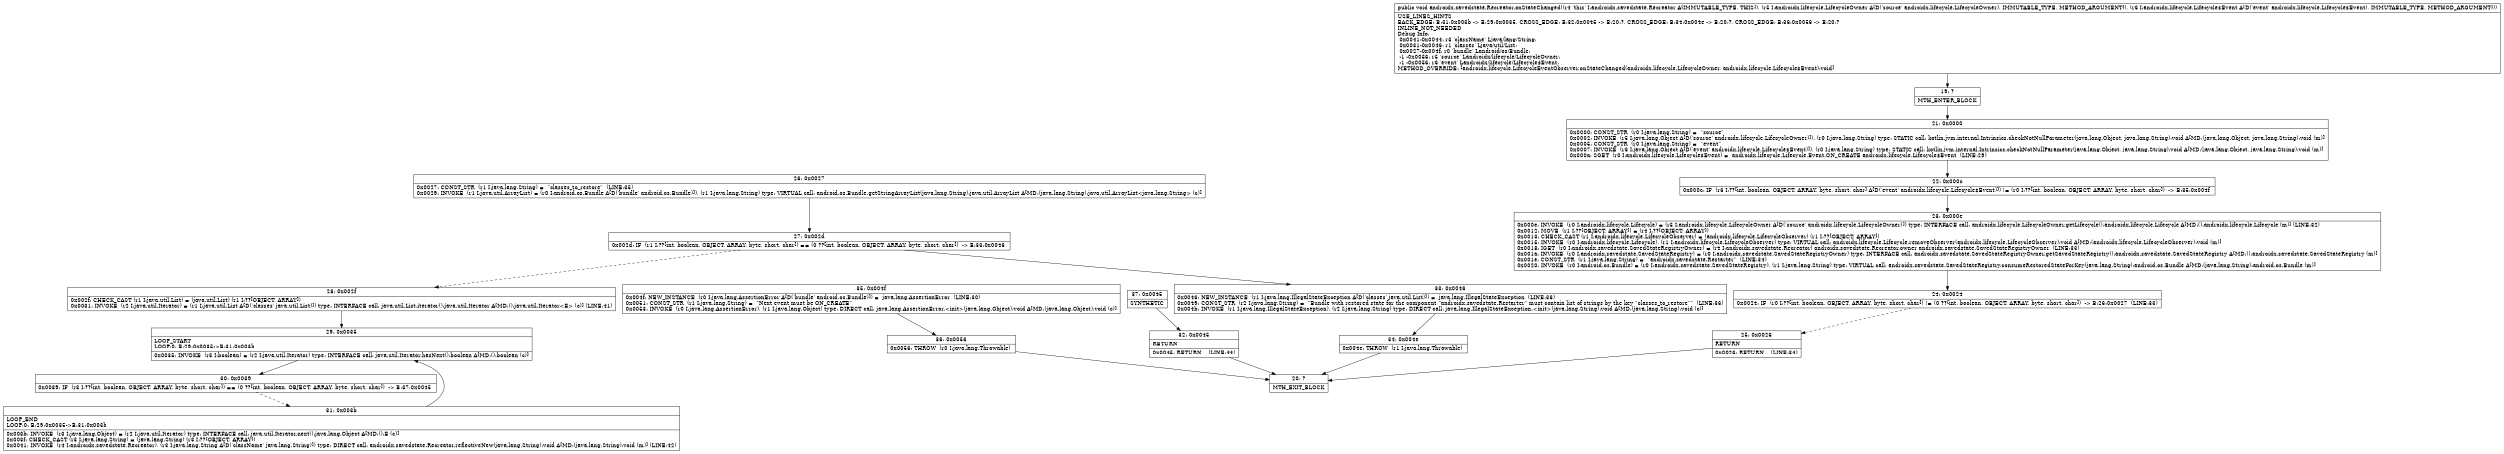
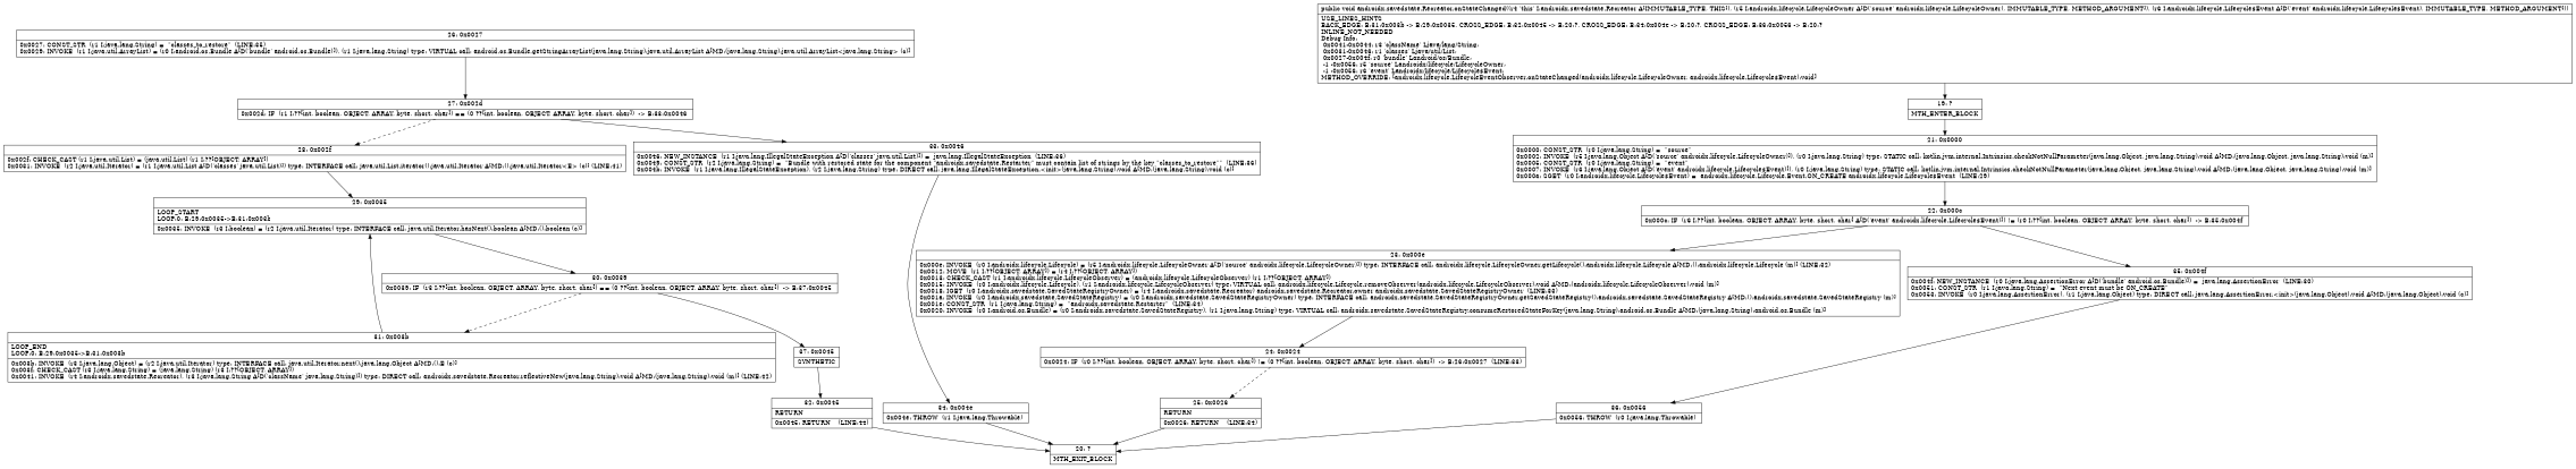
  digraph {
    node [shape=record]
    n1 [label="{19\:\ ?|MTH_ENTER_BLOCK\l}"]
    n2 [label="{21\:\ 0x0000|0x0000: CONST_STR  (r0 I:java.lang.String) =  \"source\" \l0x0002: INVOKE  (r5 I:java.lang.Object A[D('source' androidx.lifecycle.LifecycleOwner)]), (r0 I:java.lang.String) type: STATIC call: kotlin.jvm.internal.Intrinsics.checkNotNullParameter(java.lang.Object, java.lang.String):void A[MD:(java.lang.Object, java.lang.String):void (m)]\l0x0005: CONST_STR  (r0 I:java.lang.String) =  \"event\" \l0x0007: INVOKE  (r6 I:java.lang.Object A[D('event' androidx.lifecycle.Lifecycle$Event)]), (r0 I:java.lang.String) type: STATIC call: kotlin.jvm.internal.Intrinsics.checkNotNullParameter(java.lang.Object, java.lang.String):void A[MD:(java.lang.Object, java.lang.String):void (m)]\l0x000a: SGET  (r0 I:androidx.lifecycle.Lifecycle$Event) =  androidx.lifecycle.Lifecycle.Event.ON_CREATE androidx.lifecycle.Lifecycle$Event  (LINE:29)\l}"]
    n3 [label="{22\:\ 0x000c|0x000c: IF  (r6 I:??[int, boolean, OBJECT, ARRAY, byte, short, char] A[D('event' androidx.lifecycle.Lifecycle$Event)]) != (r0 I:??[int, boolean, OBJECT, ARRAY, byte, short, char])  \-\> B:35:0x004f \l}"]
    n4 [label="{23\:\ 0x000e|0x000e: INVOKE  (r0 I:androidx.lifecycle.Lifecycle) = (r5 I:androidx.lifecycle.LifecycleOwner A[D('source' androidx.lifecycle.LifecycleOwner)]) type: INTERFACE call: androidx.lifecycle.LifecycleOwner.getLifecycle():androidx.lifecycle.Lifecycle A[MD:():androidx.lifecycle.Lifecycle (m)] (LINE:32)\l0x0012: MOVE  (r1 I:??[OBJECT, ARRAY]) = (r4 I:??[OBJECT, ARRAY]) \l0x0013: CHECK_CAST (r1 I:androidx.lifecycle.LifecycleObserver) = (androidx.lifecycle.LifecycleObserver) (r1 I:??[OBJECT, ARRAY]) \l0x0015: INVOKE  (r0 I:androidx.lifecycle.Lifecycle), (r1 I:androidx.lifecycle.LifecycleObserver) type: VIRTUAL call: androidx.lifecycle.Lifecycle.removeObserver(androidx.lifecycle.LifecycleObserver):void A[MD:(androidx.lifecycle.LifecycleObserver):void (m)]\l0x0018: IGET  (r0 I:androidx.savedstate.SavedStateRegistryOwner) = (r4 I:androidx.savedstate.Recreator) androidx.savedstate.Recreator.owner androidx.savedstate.SavedStateRegistryOwner  (LINE:33)\l0x001a: INVOKE  (r0 I:androidx.savedstate.SavedStateRegistry) = (r0 I:androidx.savedstate.SavedStateRegistryOwner) type: INTERFACE call: androidx.savedstate.SavedStateRegistryOwner.getSavedStateRegistry():androidx.savedstate.SavedStateRegistry A[MD:():androidx.savedstate.SavedStateRegistry (m)]\l0x001e: CONST_STR  (r1 I:java.lang.String) =  \"androidx.savedstate.Restarter\"  (LINE:34)\l0x0020: INVOKE  (r0 I:android.os.Bundle) = (r0 I:androidx.savedstate.SavedStateRegistry), (r1 I:java.lang.String) type: VIRTUAL call: androidx.savedstate.SavedStateRegistry.consumeRestoredStateForKey(java.lang.String):android.os.Bundle A[MD:(java.lang.String):android.os.Bundle (m)]\l}"]
    n5 [label="{35\:\ 0x004f|0x004f: NEW_INSTANCE  (r0 I:java.lang.AssertionError A[D('bundle' android.os.Bundle)]) =  java.lang.AssertionError  (LINE:30)\l0x0051: CONST_STR  (r1 I:java.lang.String) =  \"Next event must be ON_CREATE\" \l0x0053: INVOKE  (r0 I:java.lang.AssertionError), (r1 I:java.lang.Object) type: DIRECT call: java.lang.AssertionError.\<init\>(java.lang.Object):void A[MD:(java.lang.Object):void (c)]\l}"]
    n6 [label="{24\:\ 0x0024|0x0024: IF  (r0 I:??[int, boolean, OBJECT, ARRAY, byte, short, char]) != (0 ??[int, boolean, OBJECT, ARRAY, byte, short, char])  \-\> B:26:0x0027  (LINE:33)\l}"]
    n7 [label="{36\:\ 0x0056|0x0056: THROW  (r0 I:java.lang.Throwable) \l}"]
    n8 [label="{25\:\ 0x0026|RETURN\l|0x0026: RETURN    (LINE:34)\l}"]
    n9 [label="{20\:\ ?|MTH_EXIT_BLOCK\l}"]
    n10 [label="{26\:\ 0x0027|0x0027: CONST_STR  (r1 I:java.lang.String) =  \"classes_to_restore\"  (LINE:35)\l0x0029: INVOKE  (r1 I:java.util.ArrayList) = (r0 I:android.os.Bundle A[D('bundle' android.os.Bundle)]), (r1 I:java.lang.String) type: VIRTUAL call: android.os.Bundle.getStringArrayList(java.lang.String):java.util.ArrayList A[MD:(java.lang.String):java.util.ArrayList\<java.lang.String\> (c)]\l}"]
    n11 [label="{27\:\ 0x002d|0x002d: IF  (r1 I:??[int, boolean, OBJECT, ARRAY, byte, short, char]) == (0 ??[int, boolean, OBJECT, ARRAY, byte, short, char])  \-\> B:33:0x0046 \l}"]
    n12 [label="{28\:\ 0x002f|0x002f: CHECK_CAST (r1 I:java.util.List) = (java.util.List) (r1 I:??[OBJECT, ARRAY]) \l0x0031: INVOKE  (r2 I:java.util.Iterator) = (r1 I:java.util.List A[D('classes' java.util.List)]) type: INTERFACE call: java.util.List.iterator():java.util.Iterator A[MD:():java.util.Iterator\<E\> (c)] (LINE:41)\l}"]
    n13 [label="{33\:\ 0x0046|0x0046: NEW_INSTANCE  (r1 I:java.lang.IllegalStateException A[D('classes' java.util.List)]) =  java.lang.IllegalStateException  (LINE:36)\l0x0049: CONST_STR  (r2 I:java.lang.String) =  \"Bundle with restored state for the component \"androidx.savedstate.Restarter\" must contain list of strings by the key \"classes_to_restore\"\"  (LINE:36)\l0x004b: INVOKE  (r1 I:java.lang.IllegalStateException), (r2 I:java.lang.String) type: DIRECT call: java.lang.IllegalStateException.\<init\>(java.lang.String):void A[MD:(java.lang.String):void (c)]\l}"]
    n14 [label="{29\:\ 0x0035|LOOP_START\lLOOP:0: B:29:0x0035\-\>B:31:0x003b\l|0x0035: INVOKE  (r3 I:boolean) = (r2 I:java.util.Iterator) type: INTERFACE call: java.util.Iterator.hasNext():boolean A[MD:():boolean (c)]\l}"]
    n15 [label="{34\:\ 0x004e|0x004e: THROW  (r1 I:java.lang.Throwable) \l}"]
    n16 [label="{30\:\ 0x0039|0x0039: IF  (r3 I:??[int, boolean, OBJECT, ARRAY, byte, short, char]) == (0 ??[int, boolean, OBJECT, ARRAY, byte, short, char])  \-\> B:37:0x0045 \l}"]
    n17 [label="{31\:\ 0x003b|LOOP_END\lLOOP:0: B:29:0x0035\-\>B:31:0x003b\l|0x003b: INVOKE  (r3 I:java.lang.Object) = (r2 I:java.util.Iterator) type: INTERFACE call: java.util.Iterator.next():java.lang.Object A[MD:():E (c)]\l0x003f: CHECK_CAST (r3 I:java.lang.String) = (java.lang.String) (r3 I:??[OBJECT, ARRAY]) \l0x0041: INVOKE  (r4 I:androidx.savedstate.Recreator), (r3 I:java.lang.String A[D('className' java.lang.String)]) type: DIRECT call: androidx.savedstate.Recreator.reflectiveNew(java.lang.String):void A[MD:(java.lang.String):void (m)] (LINE:42)\l}"]
    n18 [label="{37\:\ 0x0045|SYNTHETIC\l}"]
    n19 [label="{32\:\ 0x0045|RETURN\l|0x0045: RETURN    (LINE:44)\l}"]
    n20 [label="{public void androidx.savedstate.Recreator.onStateChanged((r4 'this' I:androidx.savedstate.Recreator A[IMMUTABLE_TYPE, THIS]), (r5 I:androidx.lifecycle.LifecycleOwner A[D('source' androidx.lifecycle.LifecycleOwner), IMMUTABLE_TYPE, METHOD_ARGUMENT]), (r6 I:androidx.lifecycle.Lifecycle$Event A[D('event' androidx.lifecycle.Lifecycle$Event), IMMUTABLE_TYPE, METHOD_ARGUMENT]))  | USE_LINES_HINTS\lBACK_EDGE: B:31:0x003b \-\> B:29:0x0035, CROSS_EDGE: B:32:0x0045 \-\> B:20:?, CROSS_EDGE: B:34:0x004e \-\> B:20:?, CROSS_EDGE: B:36:0x0056 \-\> B:20:?\lINLINE_NOT_NEEDED\lDebug Info:\l  0x0041\-0x0044: r3 'className' Ljava\/lang\/String;\l  0x0031\-0x0046: r1 'classes' Ljava\/util\/List;\l  0x0027\-0x004f: r0 'bundle' Landroid\/os\/Bundle;\l  \-1 \-0x0056: r5 'source' Landroidx\/lifecycle\/LifecycleOwner;\l  \-1 \-0x0056: r6 'event' Landroidx\/lifecycle\/Lifecycle$Event;\lMETHOD_OVERRIDE: [androidx.lifecycle.LifecycleEventObserver.onStateChanged(androidx.lifecycle.LifecycleOwner, androidx.lifecycle.Lifecycle$Event):void]\l}"]
    n1 -> n2
    n2 -> n3
    n3 -> n4 [style=solid]
+   n3 -> n5
    n4 -> n6
    n5 -> n7
    n6 -> n8 [style=dashed]
    n7 -> n9
    n8 -> n9
    n10 -> n11
    n11 -> n12 [style=dashed]
    n11 -> n13
    n12 -> n14
    n13 -> n15
    n14 -> n16
    n15 -> n9
    n16 -> n17 [style=dashed]
+   n16 -> n18
    n17 -> n14
    n18 -> n19
    n19 -> n9
    n20 -> n1
  }
